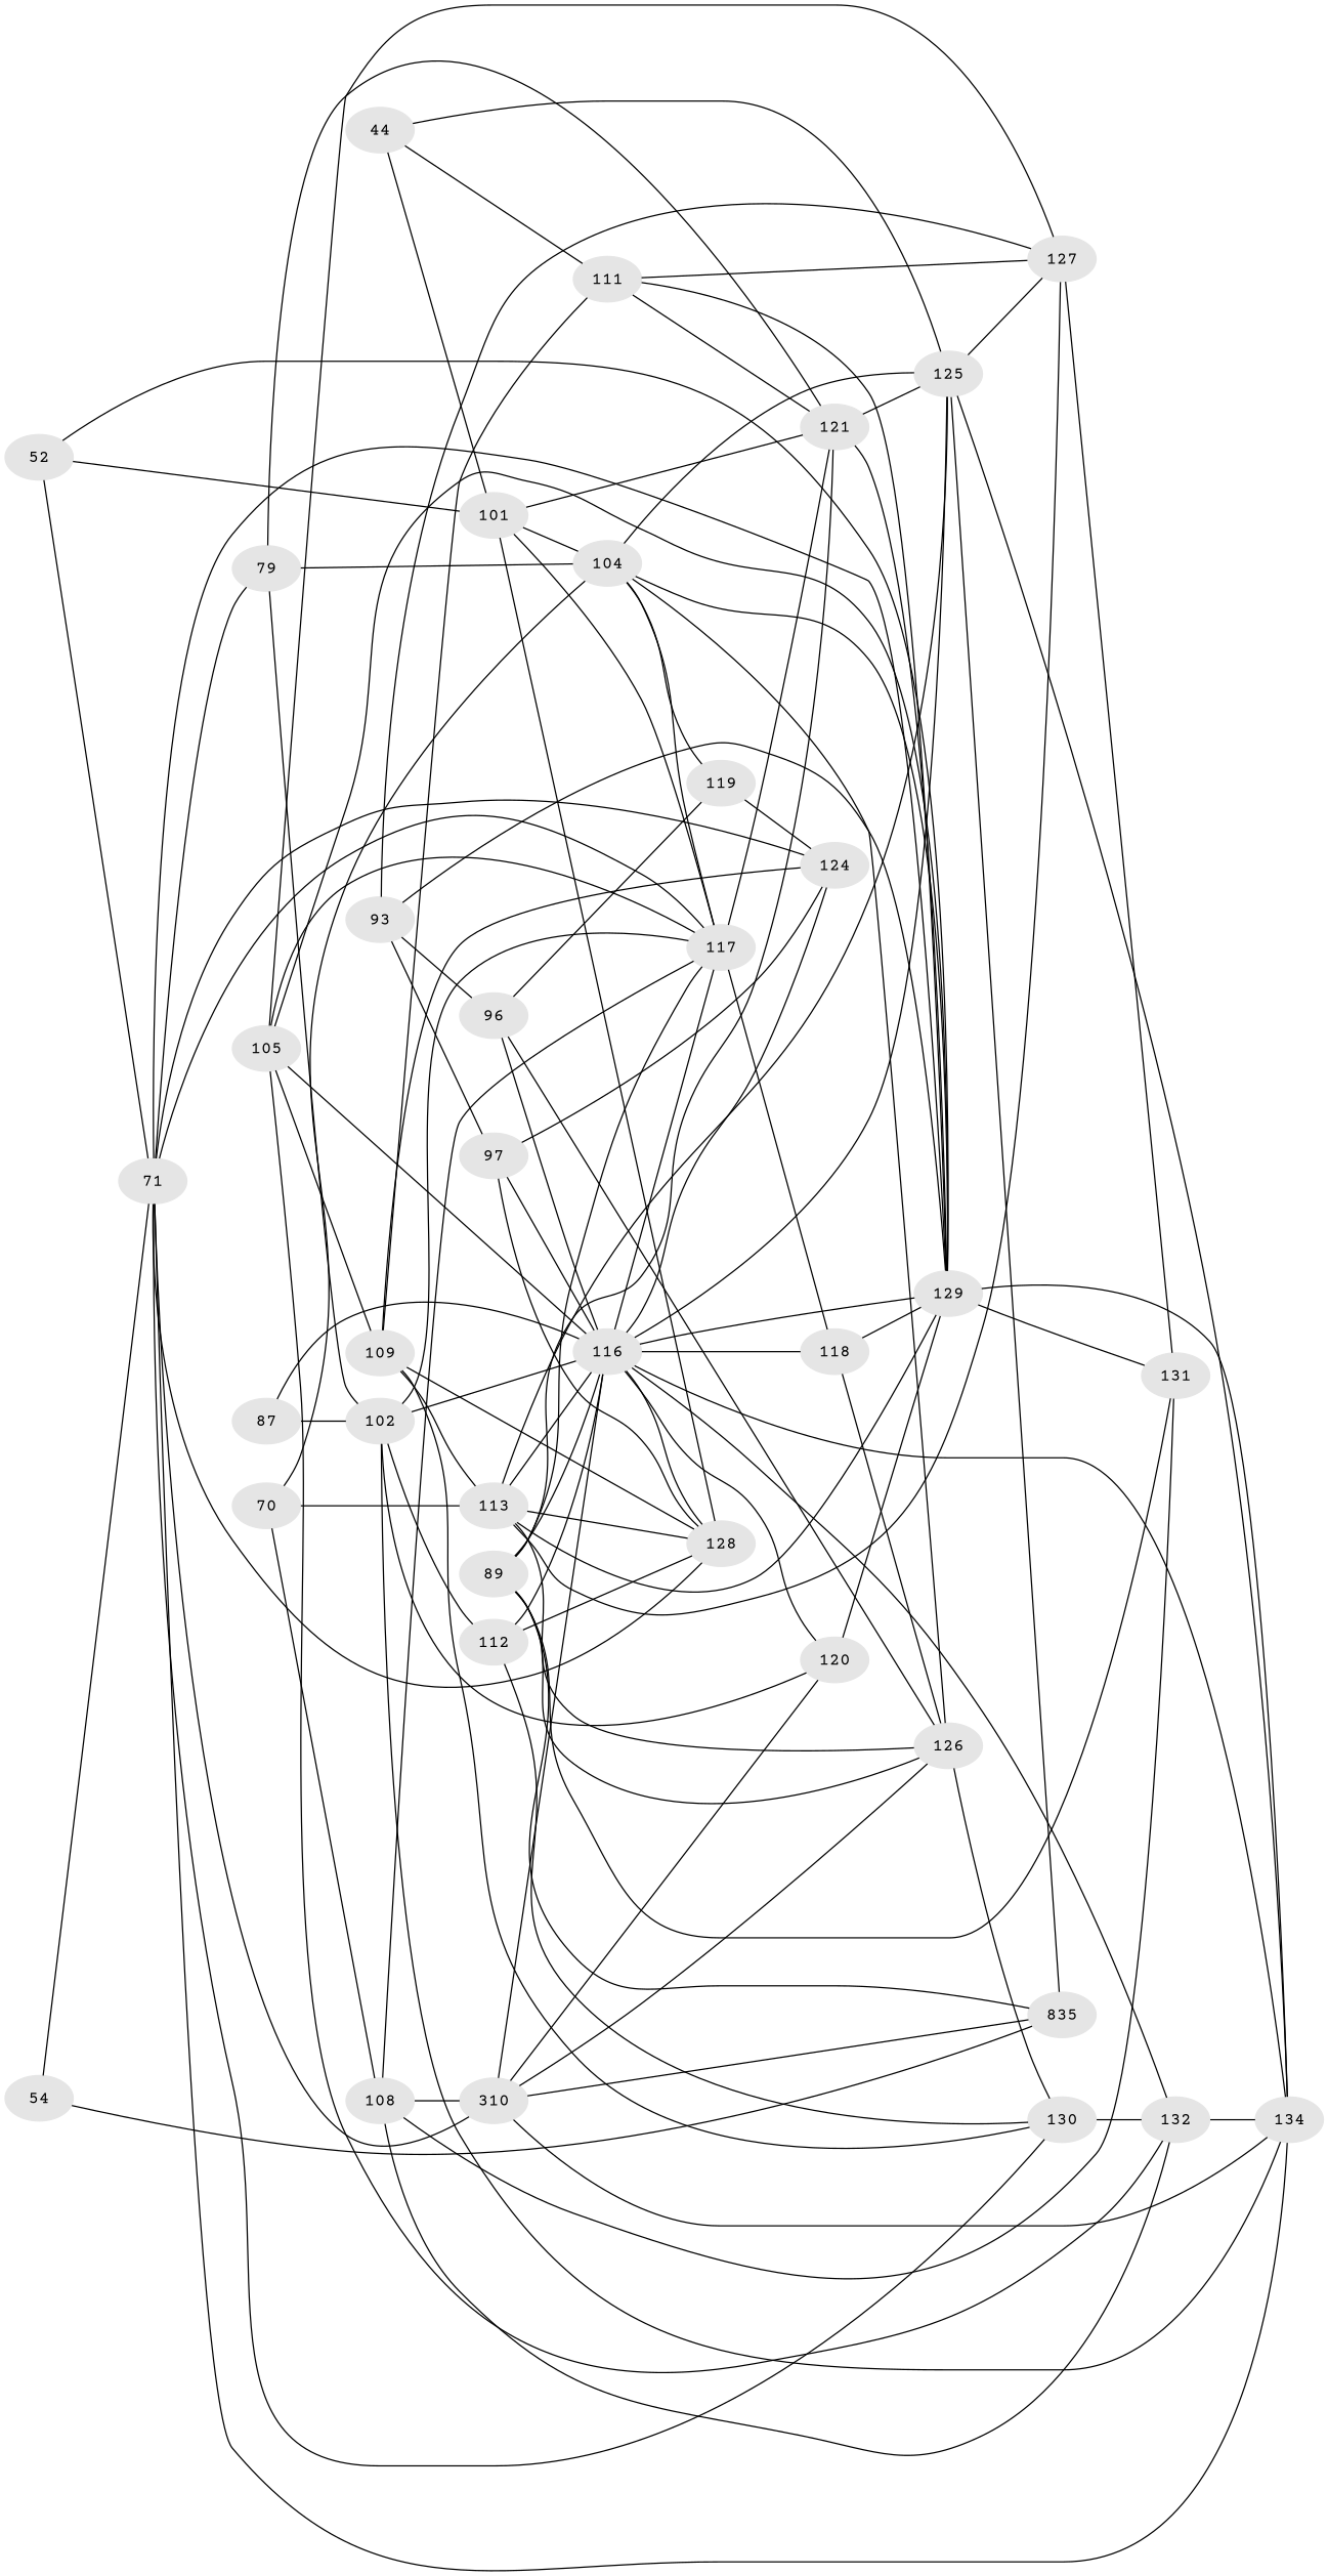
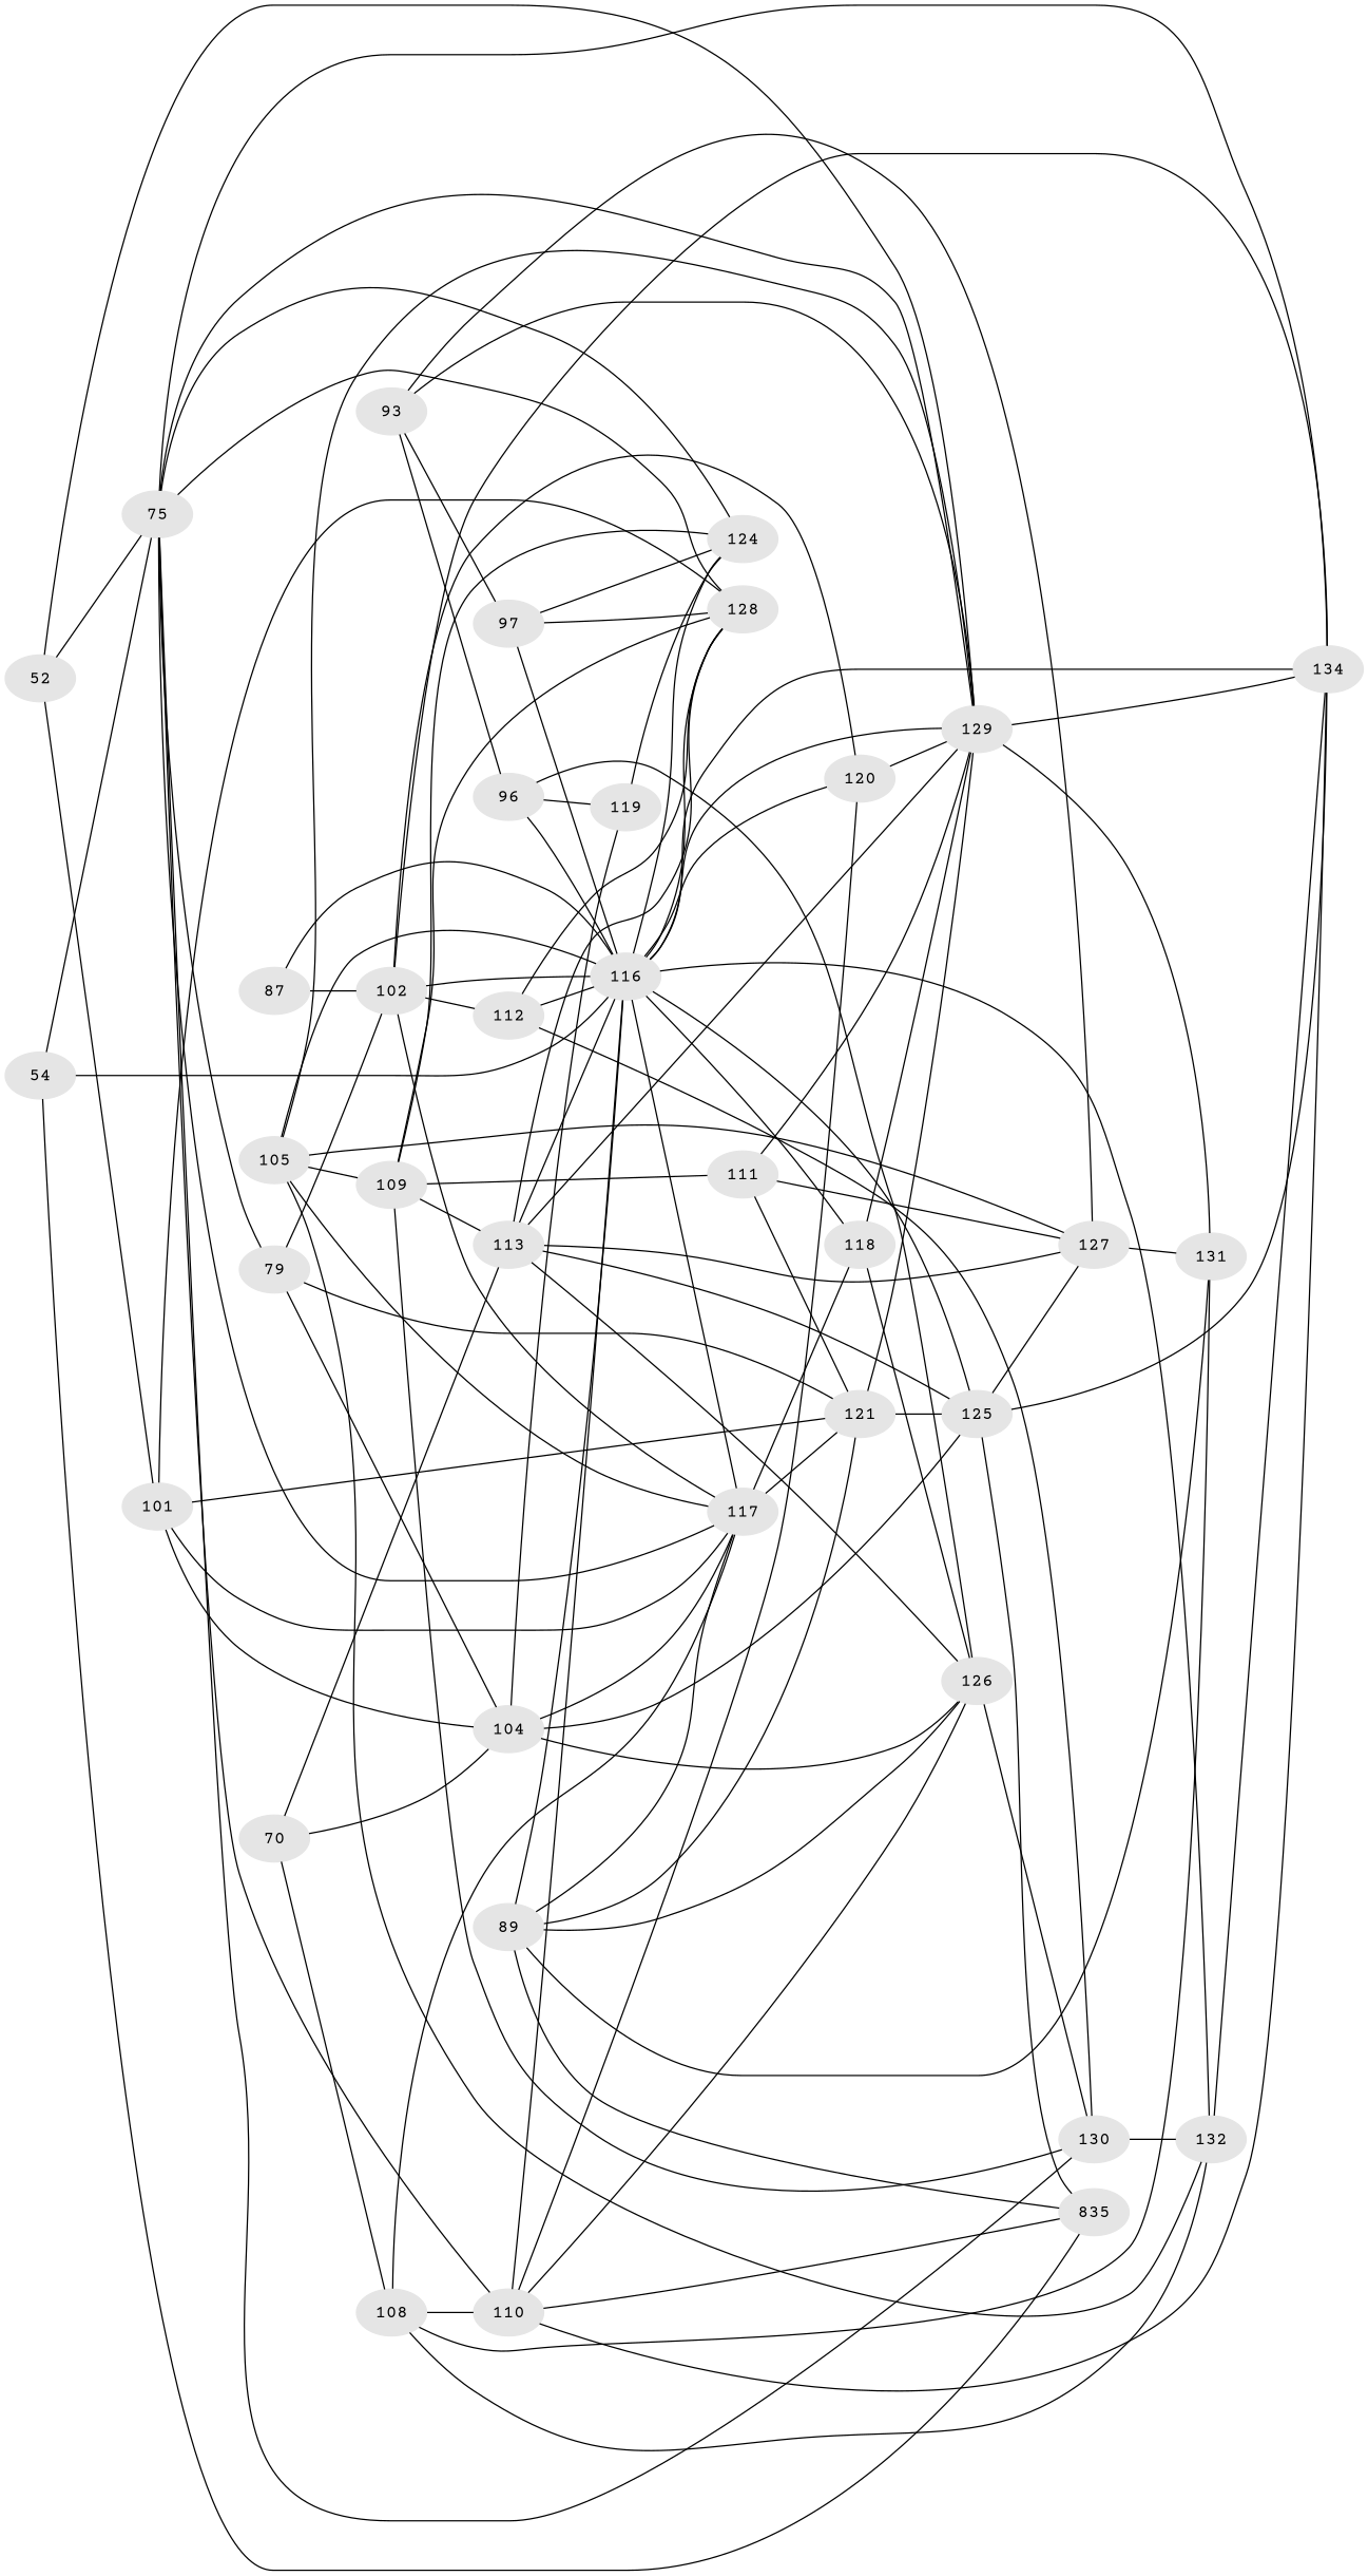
  graph {
    fontname="Courier Prime"
    rankdir=LR
    node [color=gray90 fontname="Courier Prime" style=filled]
    edge [fontname="Courier Prime"]
    101 [super="+94"]
    104 [super="+20+76+71"]
    117 [super="+83+92"]
    128 [super="+15+17+28+73"]
    121 [super="+16+31+62"]
-   44
    111 [super="+38"]
    125 [super="+123+90"]
    129 [super="+72+26+88"]
    127 [super="+100"]
    n11 [label=835]
    134 [super="+41+58"]
-   75 [super="+25+35+60" label=71]
+   75 [super="+25+35+60"]
    79
-   110 [super="+33+48" label=310]
+   110 [super="+33+48"]
    124 [super="+12+67"]
    130 [super="+99"]
    52
    131
    54
    116 [super="+106+114+42+115"]
    120 [super="+66"]
    132 [super="+98"]
    118 [super="+1+39"]
    126 [super="+23+55"]
    119 [super="+84"]
    70
    108 [super="+63"]
    113 [super="+69+95"]
    102 [super="+2+11+53"]
    112 [super="+3"]
    87
    89 [super="+61+78"]
    93 [super="+91"]
    96 [super="+36"]
    97 [super="+45"]
    105 [super="+86"]
    109 [super="+40"]
    101 -- 104 [weight=2]
    101 -- 117
    101 -- 128 [weight=2]
    101 -- 121 [weight=2]
    104 -- 117
    104 -- 125 [weight=3]
-   104 -- 129 [weight=3]
    104 -- 126
    104 -- 119 [weight=2]
    117 -- 121
    117 -- 118
    121 -- 125 [weight=2]
    121 -- 129
-   44 -- 101
-   44 -- 111
-   44 -- 125 [weight=2]
    111 -- 121
    111 -- 129
    111 -- 127
    125 -- 127
    125 -- n11
    125 -- 134
    129 -- 134
    129 -- 131
    127 -- 131
    75 -- 117
    75 -- 128 [weight=2]
    75 -- 129
    75 -- 134
    75 -- 79
    75 -- 110
    75 -- 124 [weight=2]
    75 -- 130
    79 -- 104
    79 -- 121
    79 -- 102
    110 -- n11
    110 -- 134 [weight=2]
    110 -- 116 [weight=2]
    110 -- 120
    110 -- 126
    130 -- 132 [weight=2]
    52 -- 101 [weight=2]
    52 -- 129
    52 -- 75
    54 -- n11
    54 -- 75
+   54 -- 116 [weight=2]
    116 -- 117
    116 -- 128 [weight=3]
    116 -- 125
    116 -- 129 [weight=5]
    116 -- 134 [weight=3]
    116 -- 124
    116 -- 120
    116 -- 132
    116 -- 118 [weight=4]
    120 -- 129 [weight=3]
    132 -- 134
    118 -- 129 [weight=2]
    118 -- 126
    126 -- 130
    119 -- 124 [weight=2]
    70 -- 104
    70 -- 108
    70 -- 113
    108 -- 117
    108 -- 110 [weight=2]
    108 -- 131
    108 -- 132
    113 -- 128
    113 -- 125
    113 -- 129 [weight=3]
    113 -- 127
    113 -- 116
    113 -- 126 [weight=2]
    102 -- 117 [weight=3]
    102 -- 134 [weight=2]
    102 -- 116
    102 -- 120
    102 -- 112
    112 -- 128
    112 -- 130
    112 -- 116
    87 -- 116
    87 -- 102 [weight=3]
    89 -- 117
    89 -- 121 [weight=2]
    89 -- n11
    89 -- 131
    89 -- 116 [weight=2]
    89 -- 126
    93 -- 129 [weight=2]
    93 -- 127
    93 -- 96
    93 -- 97
    96 -- 116 [weight=2]
    96 -- 126
    96 -- 119 [weight=2]
    97 -- 128
    97 -- 124 [weight=2]
    97 -- 116 [weight=2]
    105 -- 117
    105 -- 129 [weight=2]
    105 -- 127
    105 -- 116
    105 -- 132
    105 -- 109 [weight=2]
    109 -- 128 [weight=2]
    109 -- 111 [weight=2]
    109 -- 124
    109 -- 130
    109 -- 113 [weight=2]
  }
